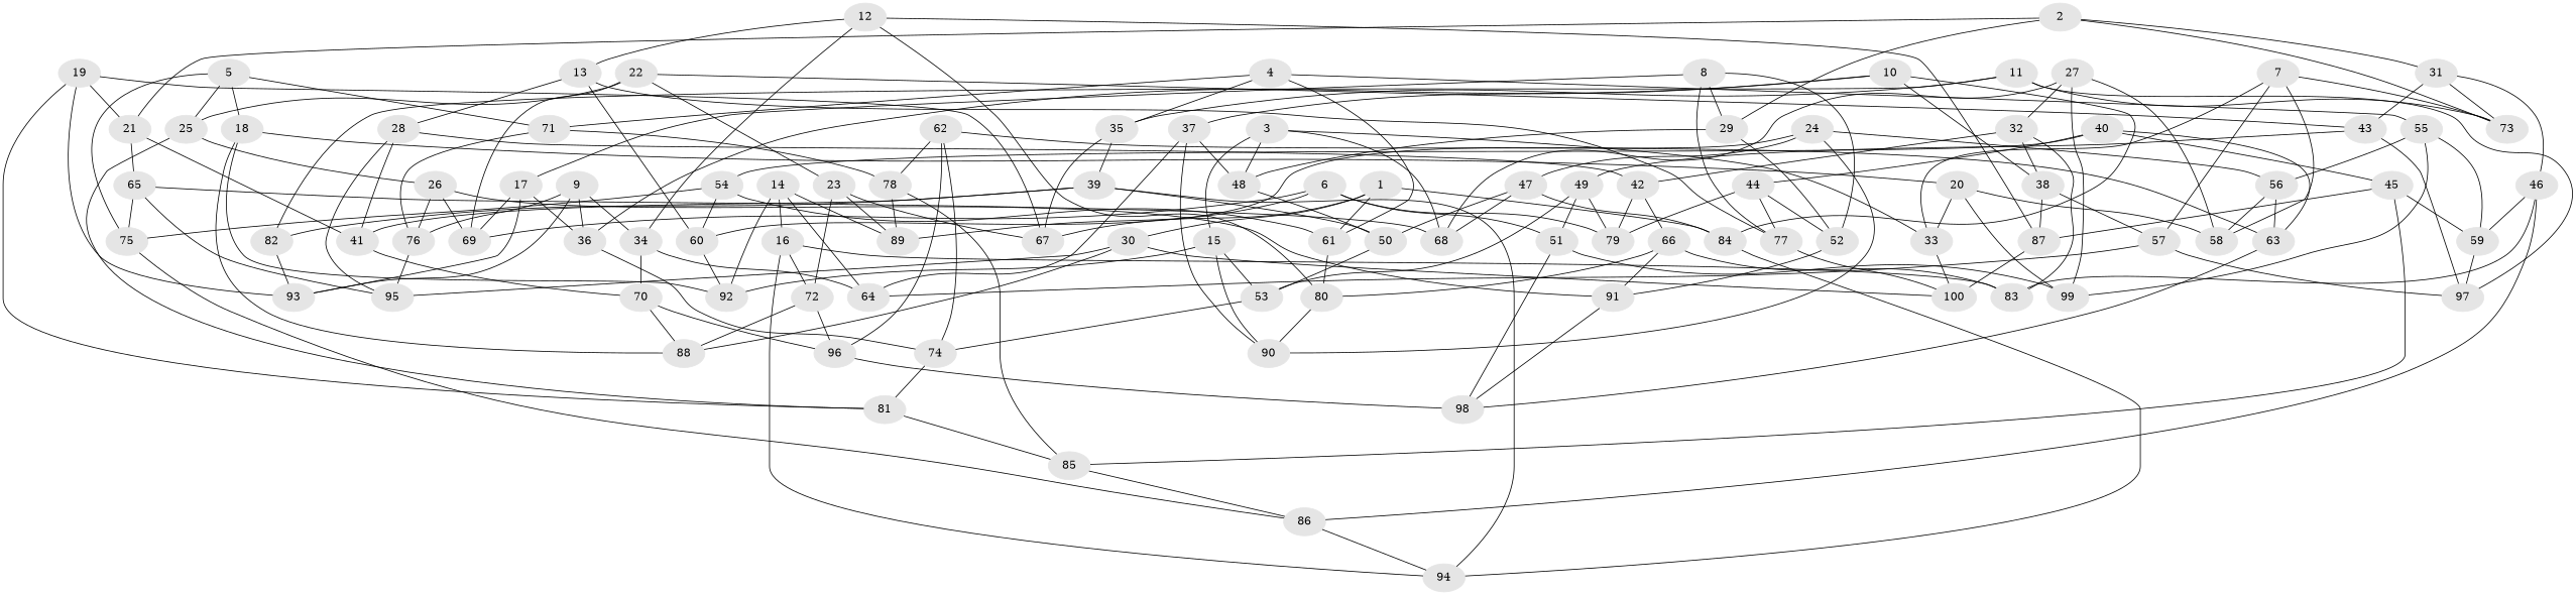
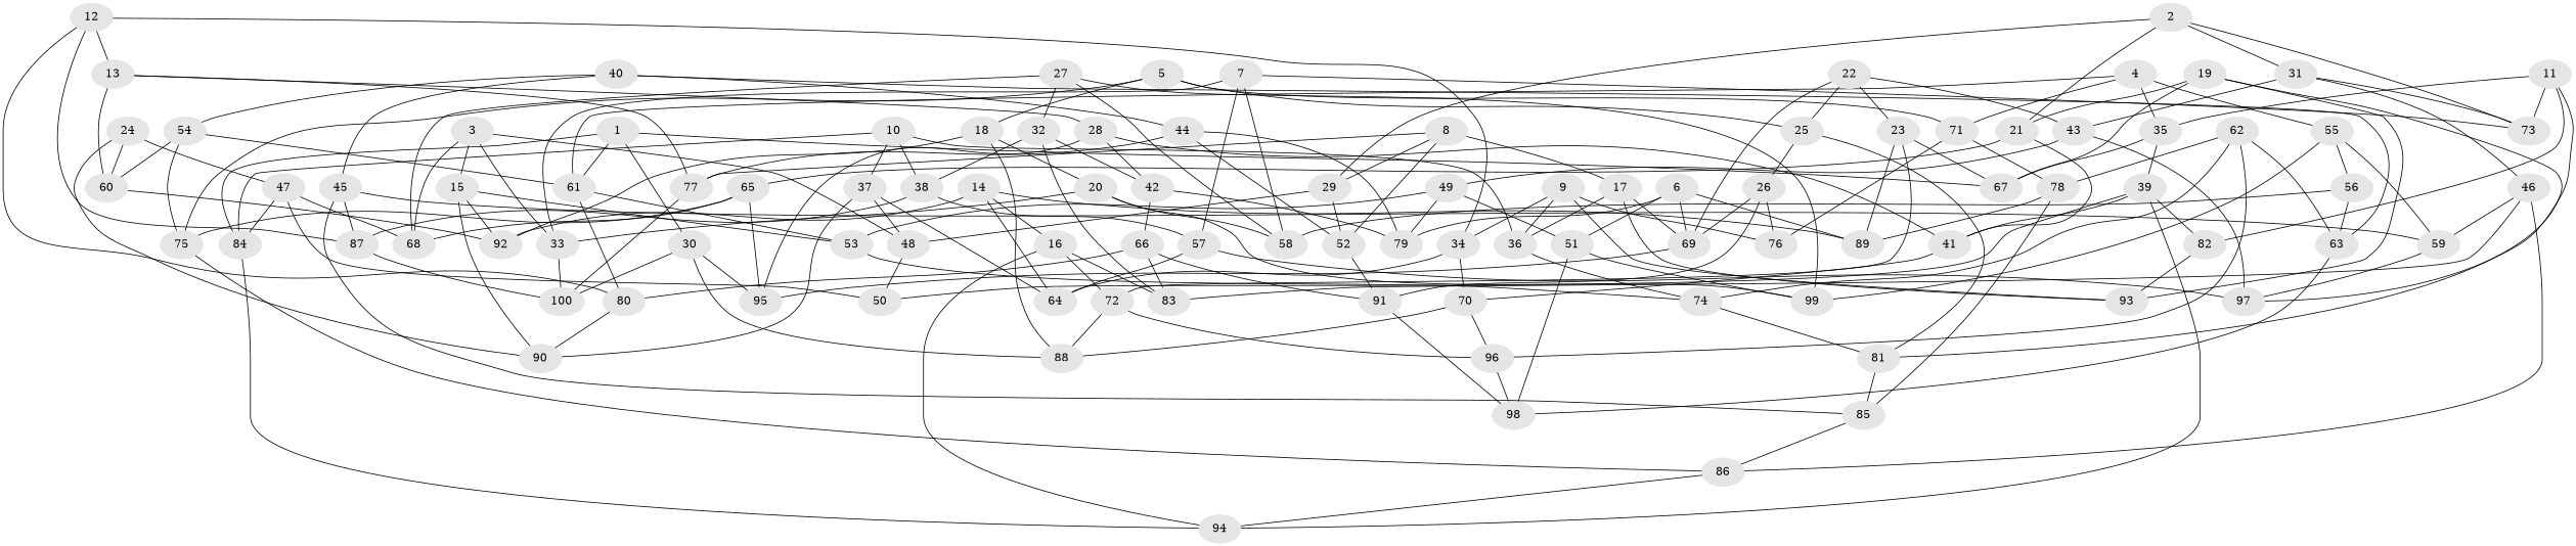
  graph {
    node [color=gray90 style=filled]
    1
    30
    61
    67
    84
    88
    95
    100
    80
    94
    2
    21
    29
    31
    73
    41
    65
    48
    52
    43
    46
    3
    15
    33
    68
    92
    53
    90
    50
    4
    35
    55
    71
    39
    99
    56
    59
    76
    78
    5
    18
    25
    75
    20
    81
    26
    86
    6
    51
    69
    79
    89
    98
    7
    57
    58
    97
    64
    8
    17
    77
    36
    93
    91
    9
    34
    70
    74
    10
    37
    38
    87
    11
    82
    12
    13
    28
    60
    42
    14
    16
    72
    83
    96
    19
    85
    22
    23
    49
    24
    47
    63
    27
    32
    66
    40
    44
    45
    54
    62
    1 -- 30
    1 -- 61
    1 -- 67
    1 -- 84
    30 -- 88
    30 -- 95
    30 -- 100
    61 -- 80
    84 -- 94
    80 -- 90
    2 -- 21
    2 -- 29
    2 -- 31
    2 -- 73
    21 -- 41
    21 -- 65
    29 -- 48
    29 -- 52
    31 -- 73
    31 -- 43
    31 -- 46
    41 -- 70
    65 -- 95
    65 -- 68
    65 -- 75
    48 -- 50
    52 -- 91
    43 -- 97
    43 -- 49
    46 -- 59
    46 -- 86
    46 -- 83
    3 -- 48
    3 -- 15
    3 -- 33
    3 -- 68
    15 -- 92
    15 -- 53
    15 -- 90
    33 -- 100
    53 -- 74
-   50 -- 53
+   61 -- 53
    4 -- 61
    4 -- 35
    4 -- 55
    4 -- 71
    35 -- 67
    35 -- 39
    55 -- 99
    55 -- 56
    55 -- 59
    71 -- 76
    71 -- 78
    39 -- 94
    39 -- 41
    39 -- 50
    39 -- 82
    56 -- 58
    56 -- 63
    59 -- 97
-   76 -- 95
+   69 -- 95
    78 -- 89
    78 -- 85
    5 -- 71
    5 -- 18
    5 -- 25
    5 -- 75
    18 -- 88
    18 -- 92
    18 -- 20
    25 -- 81
    25 -- 26
    75 -- 86
    20 -- 33
    20 -- 99
    20 -- 58
    81 -- 85
    26 -- 76
    26 -- 69
    26 -- 91
    86 -- 94
    6 -- 51
    6 -- 69
    6 -- 79
    6 -- 89
    51 -- 99
    51 -- 98
    7 -- 73
    7 -- 33
    7 -- 57
    7 -- 58
    57 -- 97
    57 -- 64
    8 -- 29
    8 -- 52
    8 -- 17
    8 -- 77
    17 -- 69
    17 -- 36
    17 -- 93
    77 -- 100
    36 -- 74
    91 -- 98
    9 -- 76
    9 -- 36
    9 -- 93
    9 -- 34
    34 -- 64
    34 -- 70
    70 -- 88
    70 -- 96
    74 -- 81
    10 -- 84
    10 -- 36
    10 -- 37
    10 -- 38
    37 -- 48
    37 -- 90
    37 -- 64
    38 -- 57
    38 -- 87
    87 -- 100
    11 -- 73
    11 -- 35
    11 -- 97
    11 -- 82
    82 -- 93
    12 -- 80
    12 -- 34
    12 -- 87
    12 -- 13
    13 -- 77
    13 -- 28
    13 -- 60
    28 -- 95
    28 -- 41
    28 -- 42
    60 -- 92
    42 -- 79
    42 -- 66
    14 -- 92
    14 -- 89
    14 -- 64
    14 -- 16
    16 -- 94
    16 -- 72
    16 -- 83
    72 -- 88
    72 -- 96
    96 -- 98
    19 -- 67
    19 -- 21
    19 -- 81
    19 -- 93
    85 -- 86
    22 -- 43
    22 -- 25
    22 -- 69
    22 -- 23
    23 -- 67
    23 -- 89
    23 -- 72
    49 -- 53
    49 -- 51
    49 -- 79
    24 -- 90
-   24 -- 56
    24 -- 60
    24 -- 47
    47 -- 84
    47 -- 68
    47 -- 50
    63 -- 98
    27 -- 68
    27 -- 99
    27 -- 58
    27 -- 32
    32 -- 38
    32 -- 42
    32 -- 83
    66 -- 80
    66 -- 91
    66 -- 83
    40 -- 63
    40 -- 44
    40 -- 45
    40 -- 54
    44 -- 52
    44 -- 79
    44 -- 77
    45 -- 59
    45 -- 87
    45 -- 85
    54 -- 61
    54 -- 75
    54 -- 60
    62 -- 78
    62 -- 74
    62 -- 96
    62 -- 63
  }
